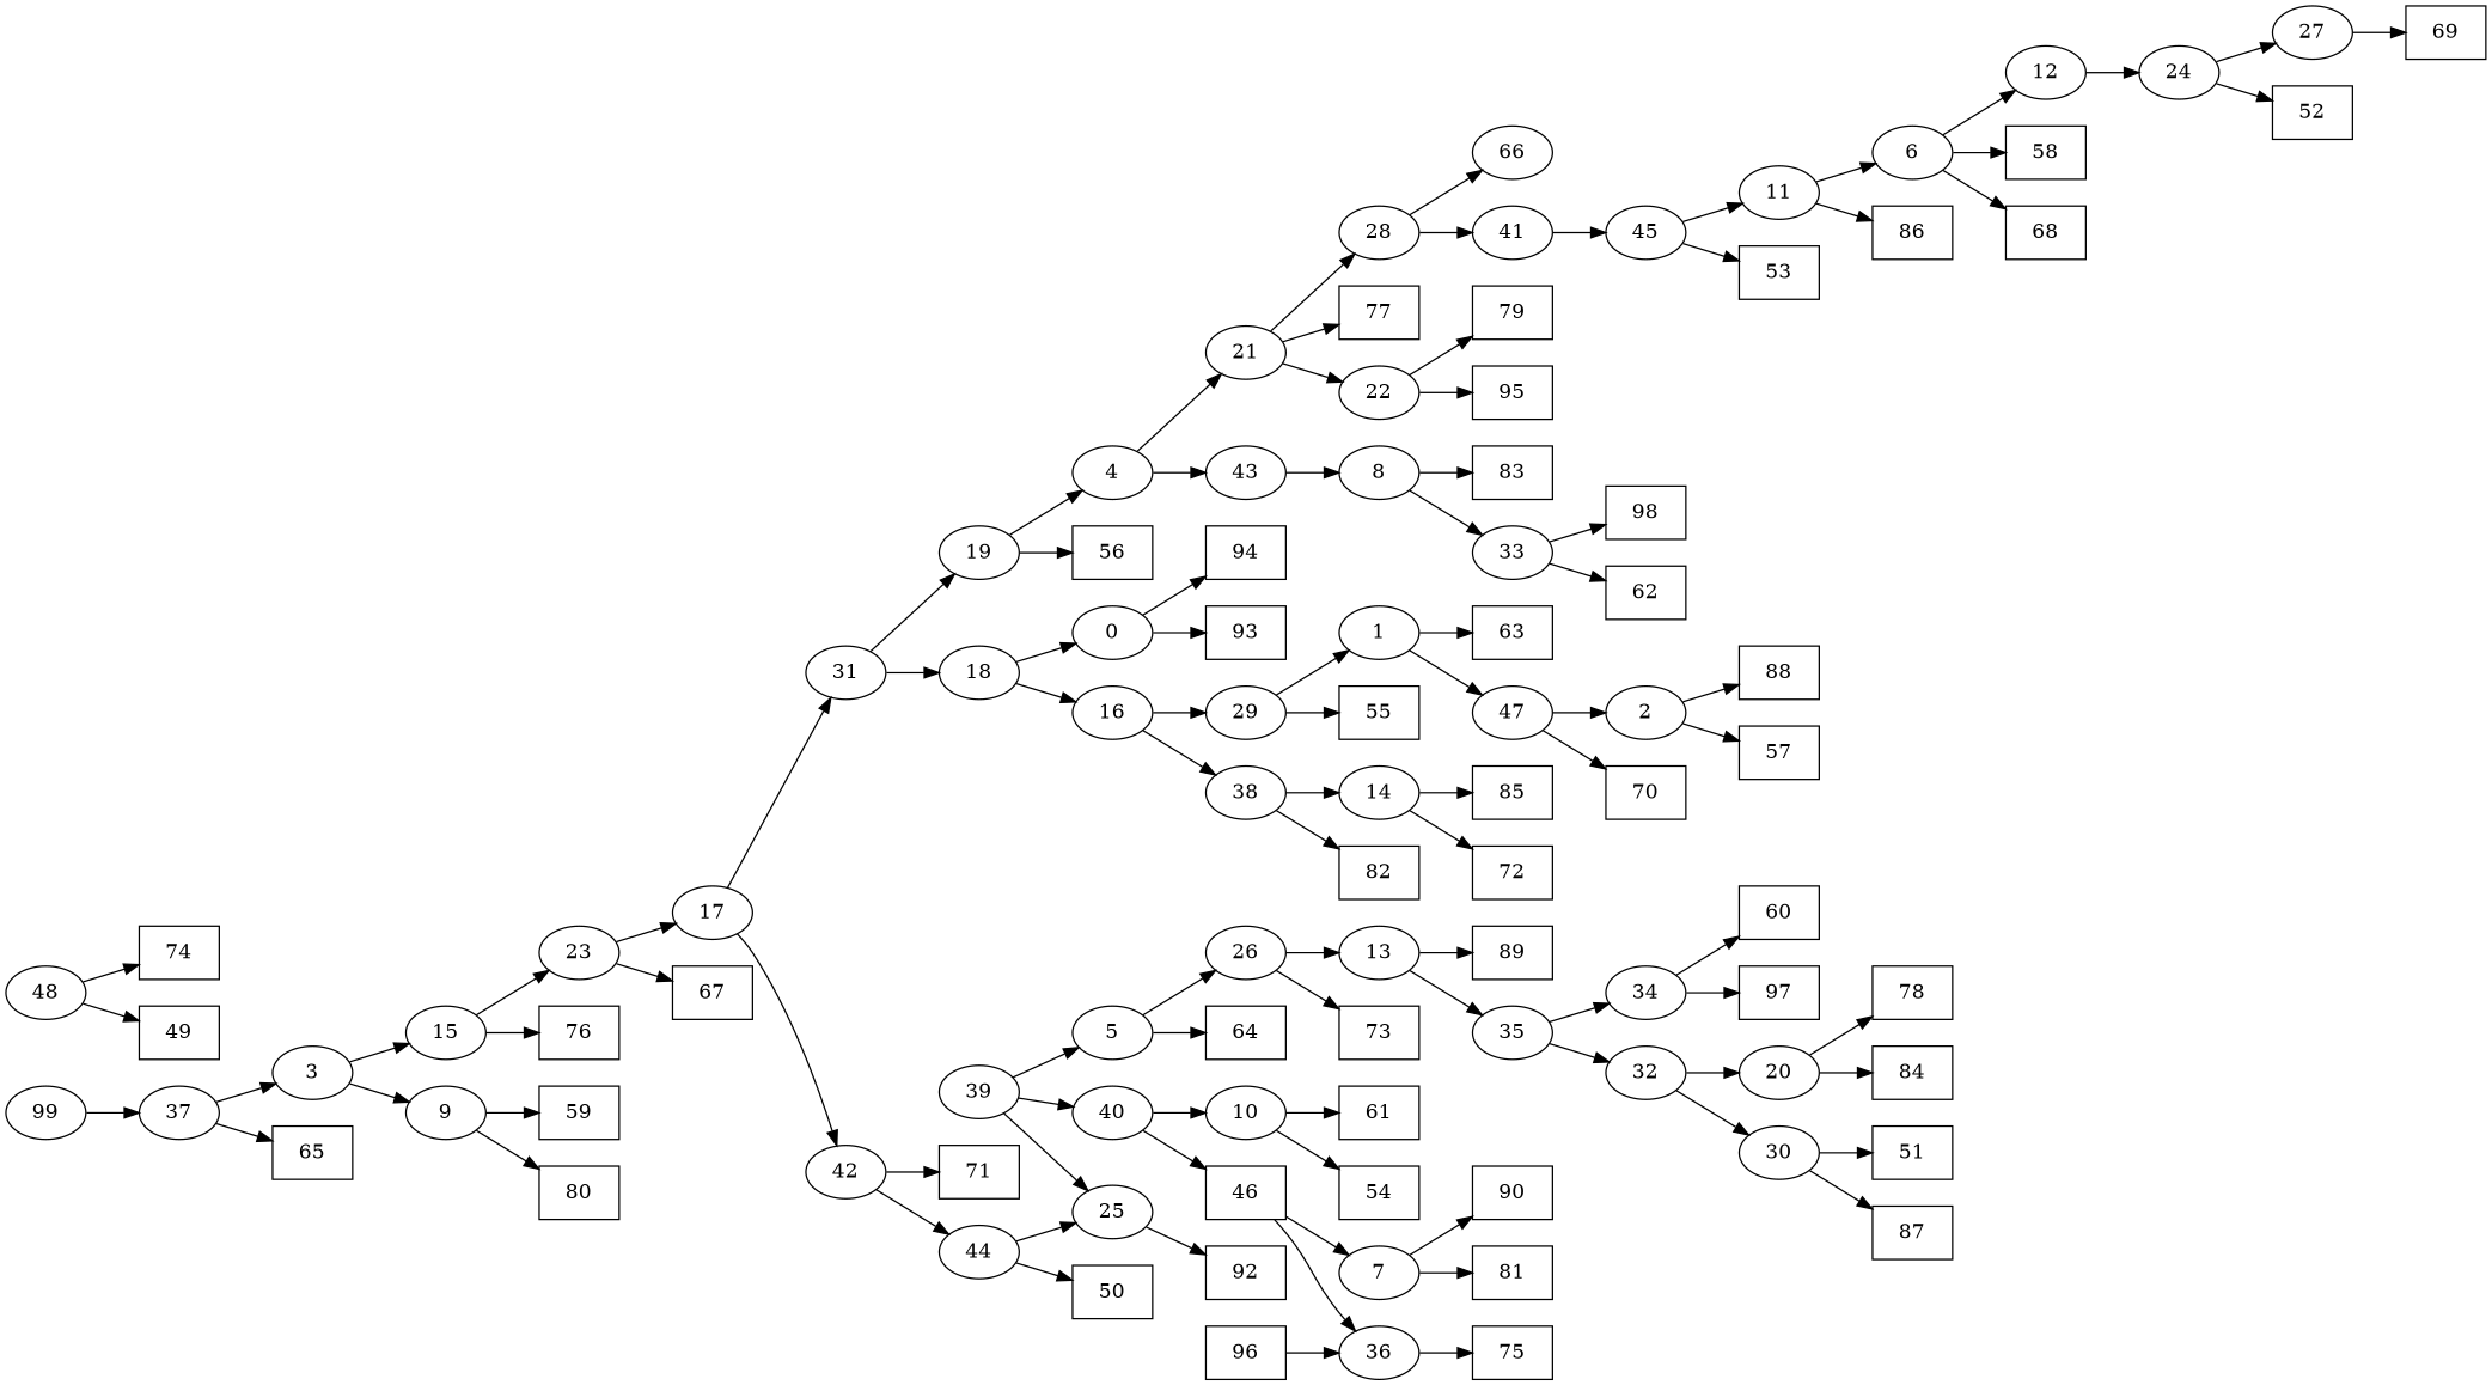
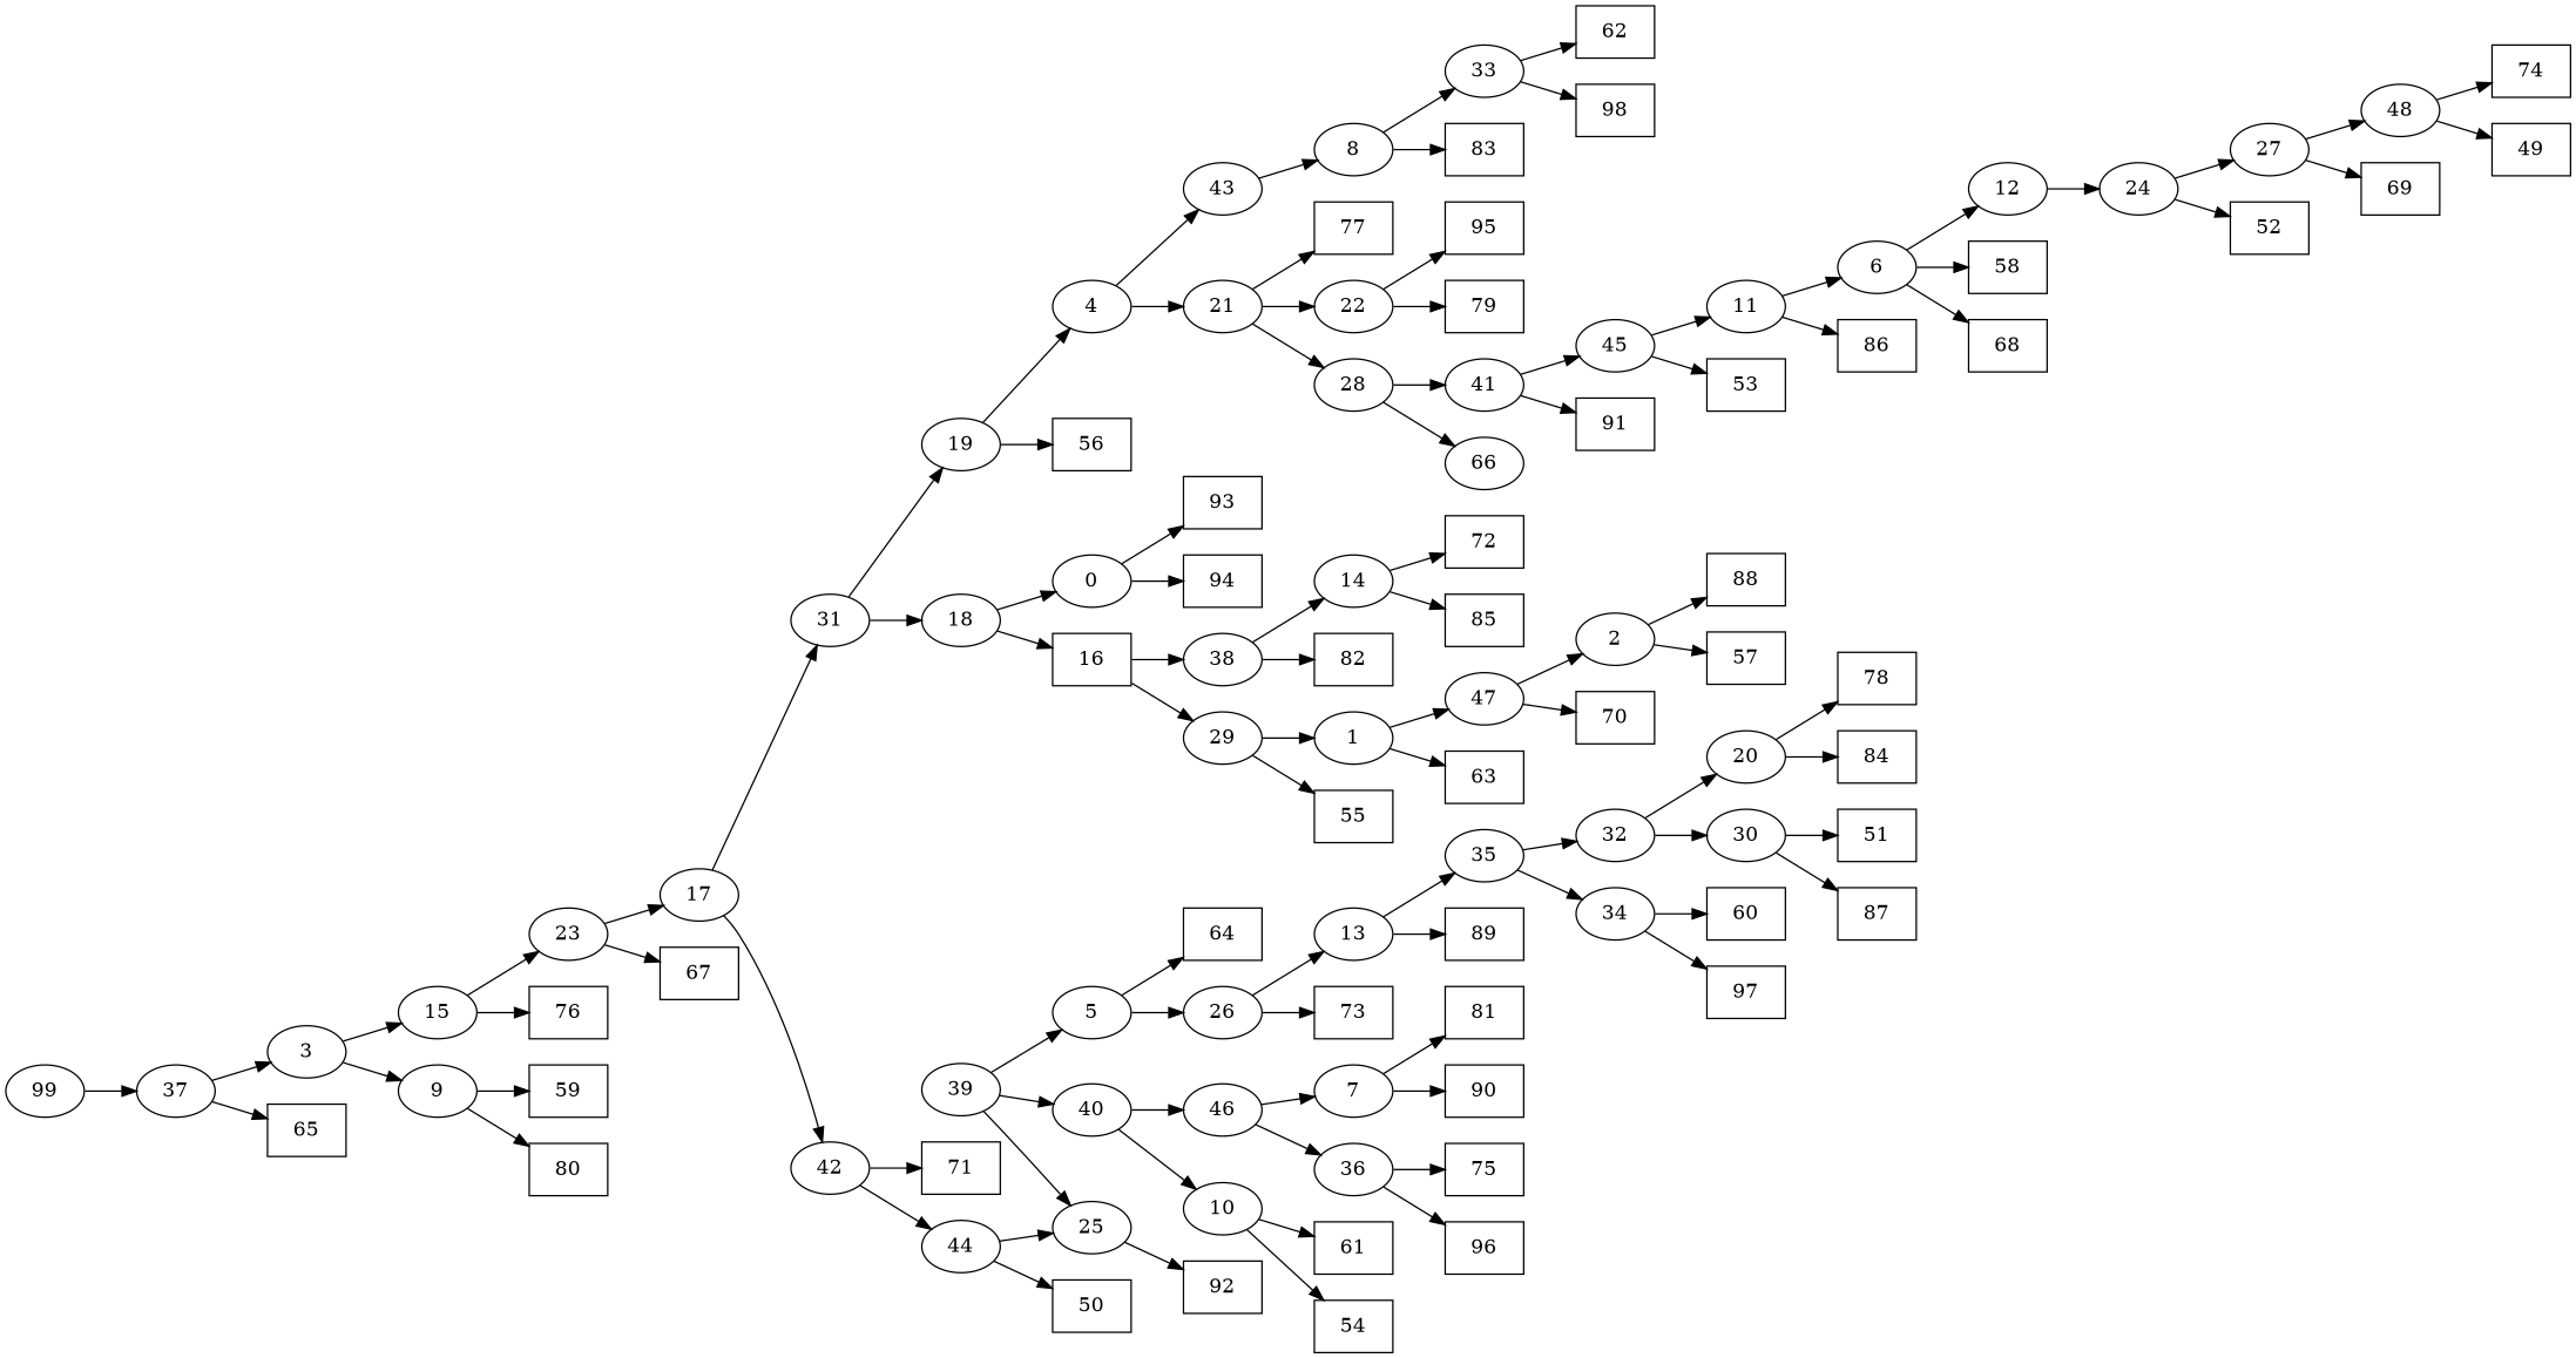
  digraph {
    rankdir=LR
    n1 [label=0]
    n2 [label=94 shape=box]
    n3 [label=93 shape=box]
    n4 [label=1]
    n5 [label=47]
    n6 [label=63 shape=box]
    n7 [label=2]
    n8 [label=70 shape=box]
    n9 [label=88 shape=box]
    n10 [label=57 shape=box]
    n11 [label=3]
    n12 [label=9]
    n13 [label=15]
    n14 [label=59 shape=box]
    n15 [label=80 shape=box]
    n16 [label=23]
    n17 [label=76 shape=box]
    n18 [label=4]
    n19 [label=21]
    n20 [label=43]
    n21 [label=22]
    n22 [label=28]
    n23 [label=77 shape=box]
    n24 [label=8]
    n25 [label=5]
    n26 [label=26]
    n27 [label=64 shape=box]
    n28 [label=13]
    n29 [label=73 shape=box]
    n30 [label=6]
    n31 [label=12]
    n32 [label=58 shape=box]
    n33 [label=68 shape=box]
    n34 [label=24]
    n35 [label=7]
    n36 [label=81 shape=box]
    n37 [label=90 shape=box]
    n38 [label=33]
    n39 [label=83 shape=box]
    n40 [label=62 shape=box]
    n41 [label=98 shape=box]
    n42 [label=10]
    n43 [label=61 shape=box]
    n44 [label=54 shape=box]
    n45 [label=11]
    n46 [label=86 shape=box]
    n47 [label=27]
    n48 [label=52 shape=box]
    n49 [label=35]
    n50 [label=89 shape=box]
    n51 [label=32]
    n52 [label=34]
    n53 [label=14]
    n54 [label=72 shape=box]
    n55 [label=85 shape=box]
    n56 [label=17]
    n57 [label=67 shape=box]
-   n58 [label=16]
+   n58 [label=16 shape=box]
    n59 [label=29]
    n60 [label=38]
    n61 [label=55 shape=box]
    n62 [label=82 shape=box]
    n63 [label=31]
    n64 [label=42]
    n65 [label=18]
    n66 [label=19]
    n67 [label=44]
    n68 [label=71 shape=box]
    n69 [label=56 shape=box]
    n70 [label=20]
    n71 [label=78 shape=box]
    n72 [label=84 shape=box]
    n73 [label=95 shape=box]
    n74 [label=79 shape=box]
    n75 [label=41]
    n76 [label=66 shape=ellipse]
    n77 [label=48]
    n78 [label=69 shape=box]
    n79 [label=25]
    n80 [label=92 shape=box]
    n81 [label=39]
    n82 [label=40]
    n83 [label=74 shape=box]
    n84 [label=49 shape=box]
    n85 [label=45]
+   n86 [label=91 shape=box]
    n87 [label=30]
    n88 [label=51 shape=box]
    n89 [label=87 shape=box]
    n90 [label=60 shape=box]
    n91 [label=97 shape=box]
    n92 [label=36]
    n93 [label=75 shape=box]
    n94 [label=96 shape=box]
    n95 [label=37]
    n96 [label=65 shape=box]
-   n97 [label=46 shape=box]
+   n97 [label=46]
    n98 [label=53 shape=box]
    n99 [label=50 shape=box]
    n100 [label=99]
    n1 -> n2
    n1 -> n3
    n4 -> n5
    n4 -> n6
    n5 -> n7
    n5 -> n8
    n7 -> n9
    n7 -> n10
    n11 -> n12
    n11 -> n13
    n12 -> n14
    n12 -> n15
    n13 -> n16
    n13 -> n17
    n16 -> n56
    n16 -> n57
    n18 -> n19
    n18 -> n20
    n19 -> n21
    n19 -> n22
    n19 -> n23
    n20 -> n24
    n21 -> n73
    n21 -> n74
    n22 -> n75
    n22 -> n76
    n24 -> n38
    n24 -> n39
    n25 -> n26
    n25 -> n27
    n26 -> n28
    n26 -> n29
    n28 -> n49
    n28 -> n50
    n30 -> n31
    n30 -> n32
    n30 -> n33
    n31 -> n34
    n34 -> n47
    n34 -> n48
    n35 -> n36
    n35 -> n37
    n38 -> n40
    n38 -> n41
    n42 -> n43
    n42 -> n44
    n45 -> n30
    n45 -> n46
+   n47 -> n77
    n47 -> n78
    n49 -> n51
    n49 -> n52
    n51 -> n70
    n51 -> n87
    n52 -> n90
    n52 -> n91
    n53 -> n54
    n53 -> n55
    n56 -> n63
    n56 -> n64
    n58 -> n59
    n58 -> n60
    n59 -> n4
    n59 -> n61
    n60 -> n53
    n60 -> n62
    n63 -> n65
    n63 -> n66
    n64 -> n67
    n64 -> n68
    n65 -> n1
    n65 -> n58
    n66 -> n18
    n66 -> n69
    n67 -> n79
    n67 -> n99
    n70 -> n71
    n70 -> n72
    n75 -> n85
+   n75 -> n86
    n77 -> n83
    n77 -> n84
    n79 -> n80
    n81 -> n25
    n81 -> n79
    n81 -> n82
    n82 -> n42
    n82 -> n97
    n85 -> n45
    n85 -> n98
    n87 -> n88
    n87 -> n89
    n92 -> n93
-   n94 -> n92
+   n92 -> n94
    n95 -> n11
    n95 -> n96
    n97 -> n35
    n97 -> n92
    n100 -> n95
  }
